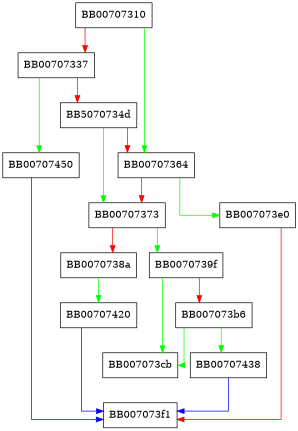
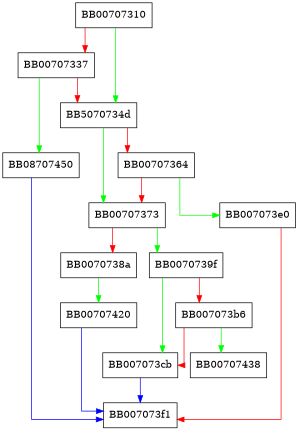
  digraph {
    splines=ortho
    node [shape=box]
    edge [color=green]
    n1 [label=BB5070734d]
    BB00707310
    BB00707337
    BB00707373
    BB00707364
-   BB00707450
+   BB00707450 [label=BB08707450]
    BB0070739f
    BB0070738a
    BB007073e0
    BB007073f1
    BB007073cb
    BB007073b6
    BB00707420
    BB00707438
    n1 -> BB00707373
    n1 -> BB00707364 [color=red]
-   BB00707310 -> BB00707364
+   BB00707310 -> n1
    BB00707310 -> BB00707337 [color=red]
    BB00707337 -> n1 [color=red]
    BB00707337 -> BB00707450
    BB00707373 -> BB0070739f
    BB00707373 -> BB0070738a [color=red]
    BB00707364 -> BB00707373 [color=red]
    BB00707364 -> BB007073e0
    BB00707450 -> BB007073f1 [color=blue]
    BB0070739f -> BB007073cb
    BB0070739f -> BB007073b6 [color=red]
    BB0070738a -> BB00707420
    BB007073e0 -> BB007073f1 [color=red]
-   BB007073b6 -> BB007073cb
+   BB007073b6 -> BB007073cb [color=red]
    BB007073b6 -> BB00707438
    BB00707420 -> BB007073f1 [color=blue]
-   BB00707438 -> BB007073f1 [color=blue]
+   BB007073cb -> BB007073f1 [color=blue]
  }
